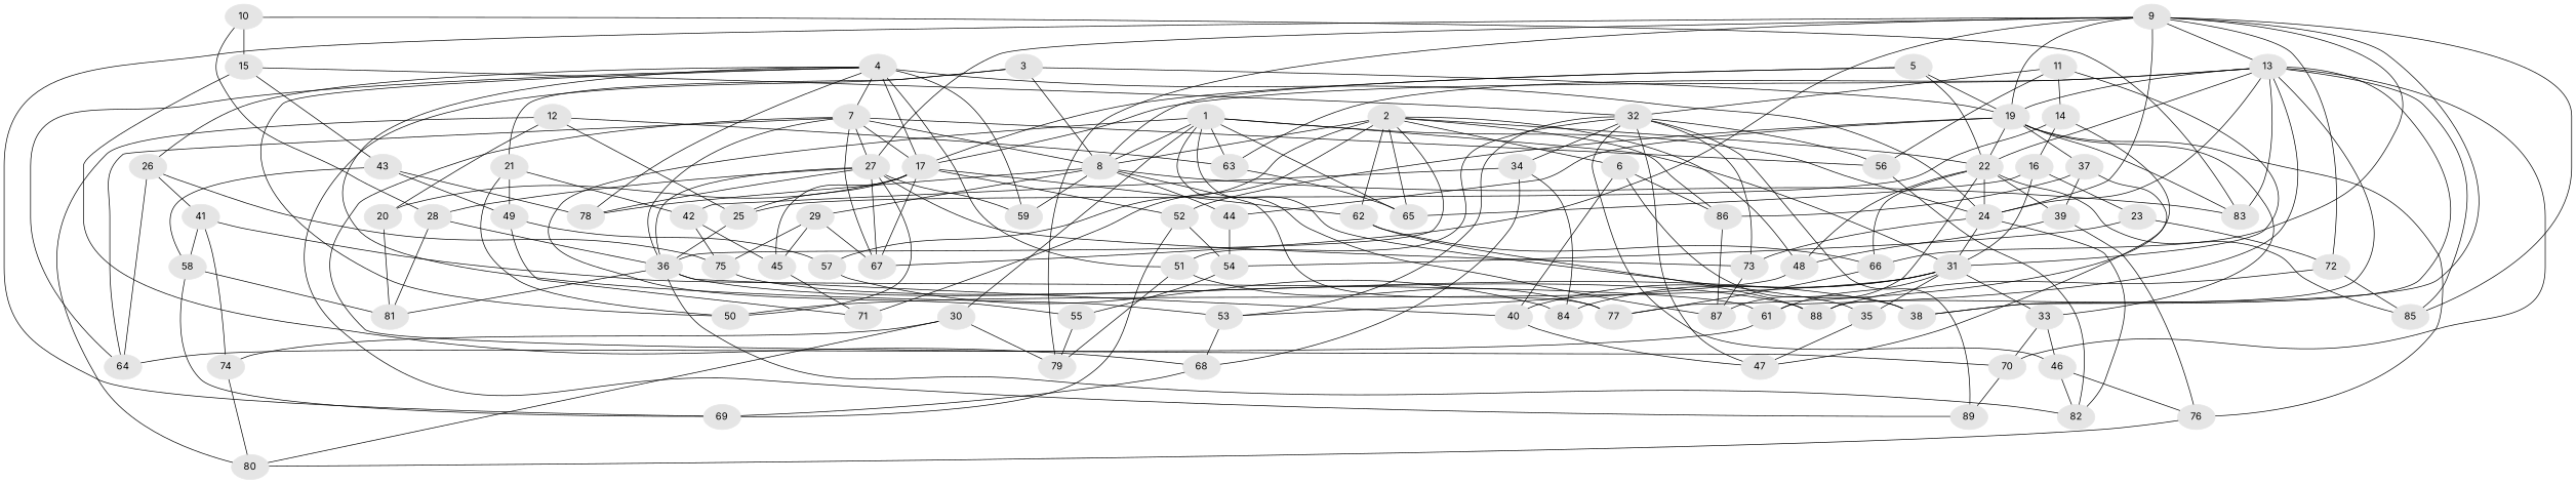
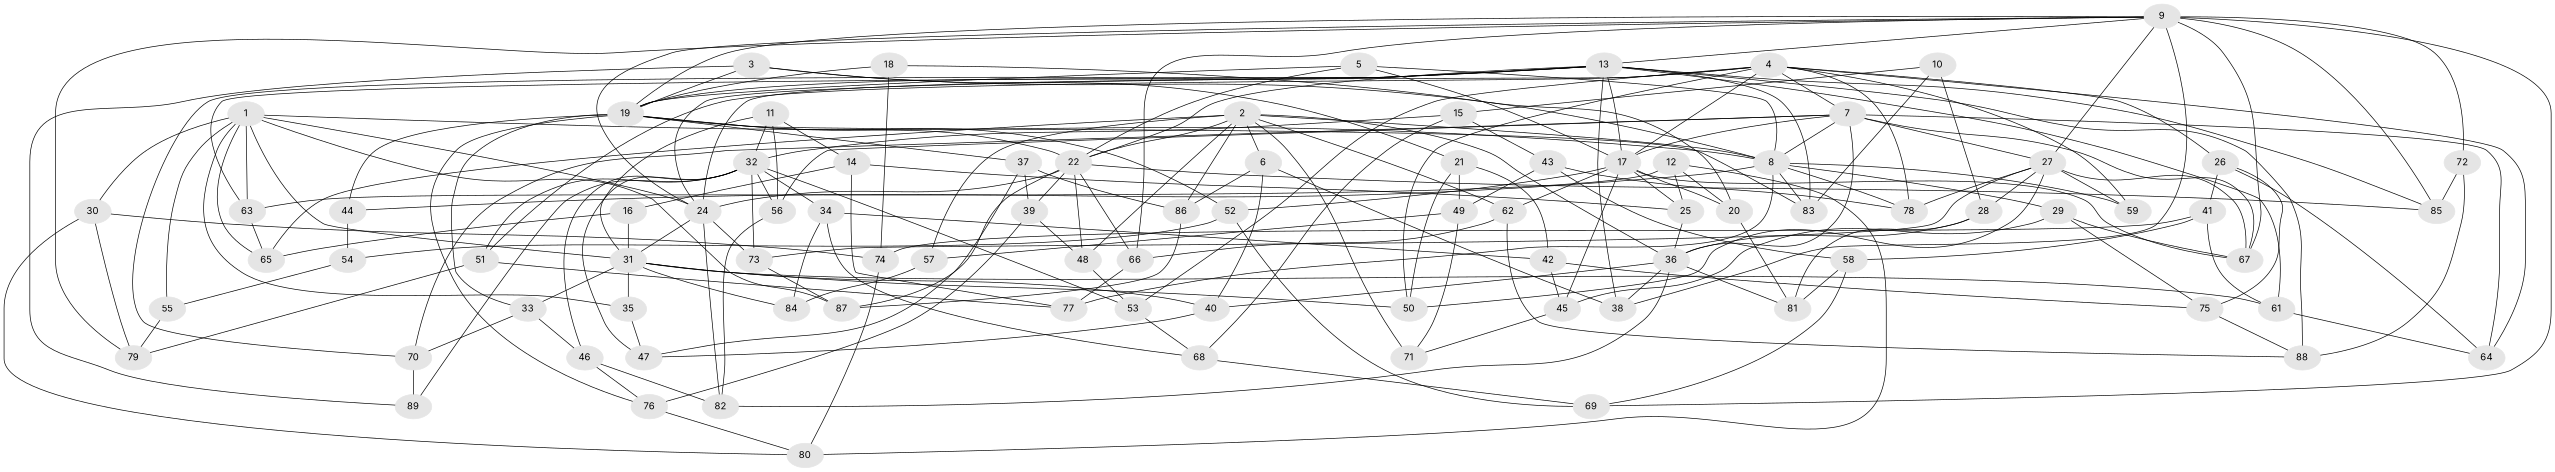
  graph {
    fontname=Inter
    node [color=gray90 fontname=Inter style=filled]
    edge [fontname=Inter weight=1.0]
    1
    8
    24
    30
    31
    35
    55
    63
    65
    87
    59
    78
    29
    44
    77
    83
    73
    82
    79
    80
    74
    50
    40
    61
    33
    84
    47
    2
    6
    22
    36
    48
    57
    62
    71
    86
    38
    66
    85
    39
    81
    53
    88
    3
    19
    21
    89
    52
    37
    76
    42
    49
    4
    7
    17
    26
    51
    64
    27
    56
    67
    70
    20
    25
    45
    41
    75
    68
    5
    28
    54
    9
    13
    69
    72
    10
    15
    32
    43
    11
    14
    16
    34
    46
    12
-   23
    58
+   18
    1 -- 8
    1 -- 24
    1 -- 30
    1 -- 31
    1 -- 35
    1 -- 55 [weight=2.0]
    1 -- 63
    1 -- 65
    1 -- 87
    8 -- 59
    8 -- 78
    8 -- 29
    8 -- 44 [weight=2.0]
    8 -- 77
    8 -- 83
    24 -- 31 [weight=2.0]
    24 -- 73
    24 -- 82
    30 -- 79
    30 -- 80
    30 -- 74
    31 -- 35 [weight=2.0]
    31 -- 50
    31 -- 40
    31 -- 61
    31 -- 33
    31 -- 84
    35 -- 47
    55 -- 79
    63 -- 65
    29 -- 67
    29 -- 45
    29 -- 75
    44 -- 54
    73 -- 87
    74 -- 80
    40 -- 47
    61 -- 64
    33 -- 70
    33 -- 46
    2 -- 8
    2 -- 65
    2 -- 6
    2 -- 22
    2 -- 36
    2 -- 48
    2 -- 57 [weight=2.0]
    2 -- 62
    2 -- 71 [weight=2.0]
    2 -- 86
    6 -- 40
    6 -- 86
    6 -- 38
    22 -- 24
    22 -- 87
    22 -- 48
    22 -- 66
    22 -- 85
    22 -- 39
    36 -- 82
    36 -- 40
    36 -- 38
    36 -- 81
    48 -- 53
    57 -- 84
    62 -- 66
    62 -- 88
    86 -- 87
    66 -- 77
    39 -- 48
    39 -- 76
    53 -- 68
    3 -- 8
    3 -- 19
    3 -- 21
    3 -- 89
    19 -- 44
    19 -- 83
    19 -- 33
    19 -- 22
    19 -- 52
    19 -- 37
    19 -- 76
    21 -- 50
    21 -- 42
    21 -- 49
    52 -- 54
    52 -- 69
    37 -- 47
    37 -- 86
    37 -- 39
    76 -- 80
    42 -- 45
    42 -- 75
    49 -- 57
    49 -- 71
    4 -- 24 [weight=2.0]
    4 -- 59 [weight=2.0]
    4 -- 78
    4 -- 50
    4 -- 53
    4 -- 7
    4 -- 17
    4 -- 26
    4 -- 51
    4 -- 64
    7 -- 8
    7 -- 36 [weight=2.0]
    7 -- 17
    7 -- 64
    7 -- 27
    7 -- 56
    7 -- 67
    7 -- 70
    17 -- 62
    17 -- 52
    17 -- 67
    17 -- 20
    17 -- 25
    17 -- 45
    26 -- 64
    26 -- 41
    26 -- 75
    51 -- 77
    51 -- 79
    27 -- 59
    27 -- 78
    27 -- 73
    27 -- 50
-   27 -- 36
    27 -- 67 [weight=2.0]
    27 -- 28
    56 -- 82
    70 -- 89
    20 -- 81
    25 -- 36
    45 -- 71
    41 -- 74
    41 -- 61
    41 -- 58
    75 -- 88
    68 -- 69
    5 -- 8
    5 -- 22
    5 -- 19
    5 -- 17
    28 -- 36
    28 -- 81
    54 -- 55
    9 -- 24
    9 -- 79
    9 -- 38
    9 -- 66
    9 -- 85
    9 -- 19
    9 -- 27
    9 -- 67
    9 -- 13
    9 -- 69
    9 -- 72
    13 -- 24
    13 -- 63
    13 -- 83
    13 -- 61
    13 -- 22
    13 -- 38
    13 -- 85
    13 -- 88
    13 -- 19
    13 -- 17
    13 -- 70
    72 -- 85
    72 -- 88
    10 -- 83
    10 -- 28
    10 -- 15
    15 -- 68
    15 -- 32
    15 -- 43
    32 -- 73
    32 -- 47
    32 -- 53
    32 -- 89
    32 -- 51
    32 -- 56
    32 -- 34
    32 -- 46
    43 -- 78
    43 -- 49
    43 -- 58
    11 -- 31
    11 -- 56
    11 -- 32
    11 -- 14
    14 -- 77
    14 -- 25
    14 -- 16
    16 -- 31
    16 -- 65
-   16 -- 23
    34 -- 84
    34 -- 42
    34 -- 68
    46 -- 82
    46 -- 76
    12 -- 63
    12 -- 80
    12 -- 20
    12 -- 25
-   23 -- 54
-   23 -- 72
    58 -- 81
    58 -- 69
+   18 -- 74
+   18 -- 19
+   18 -- 20
  }
